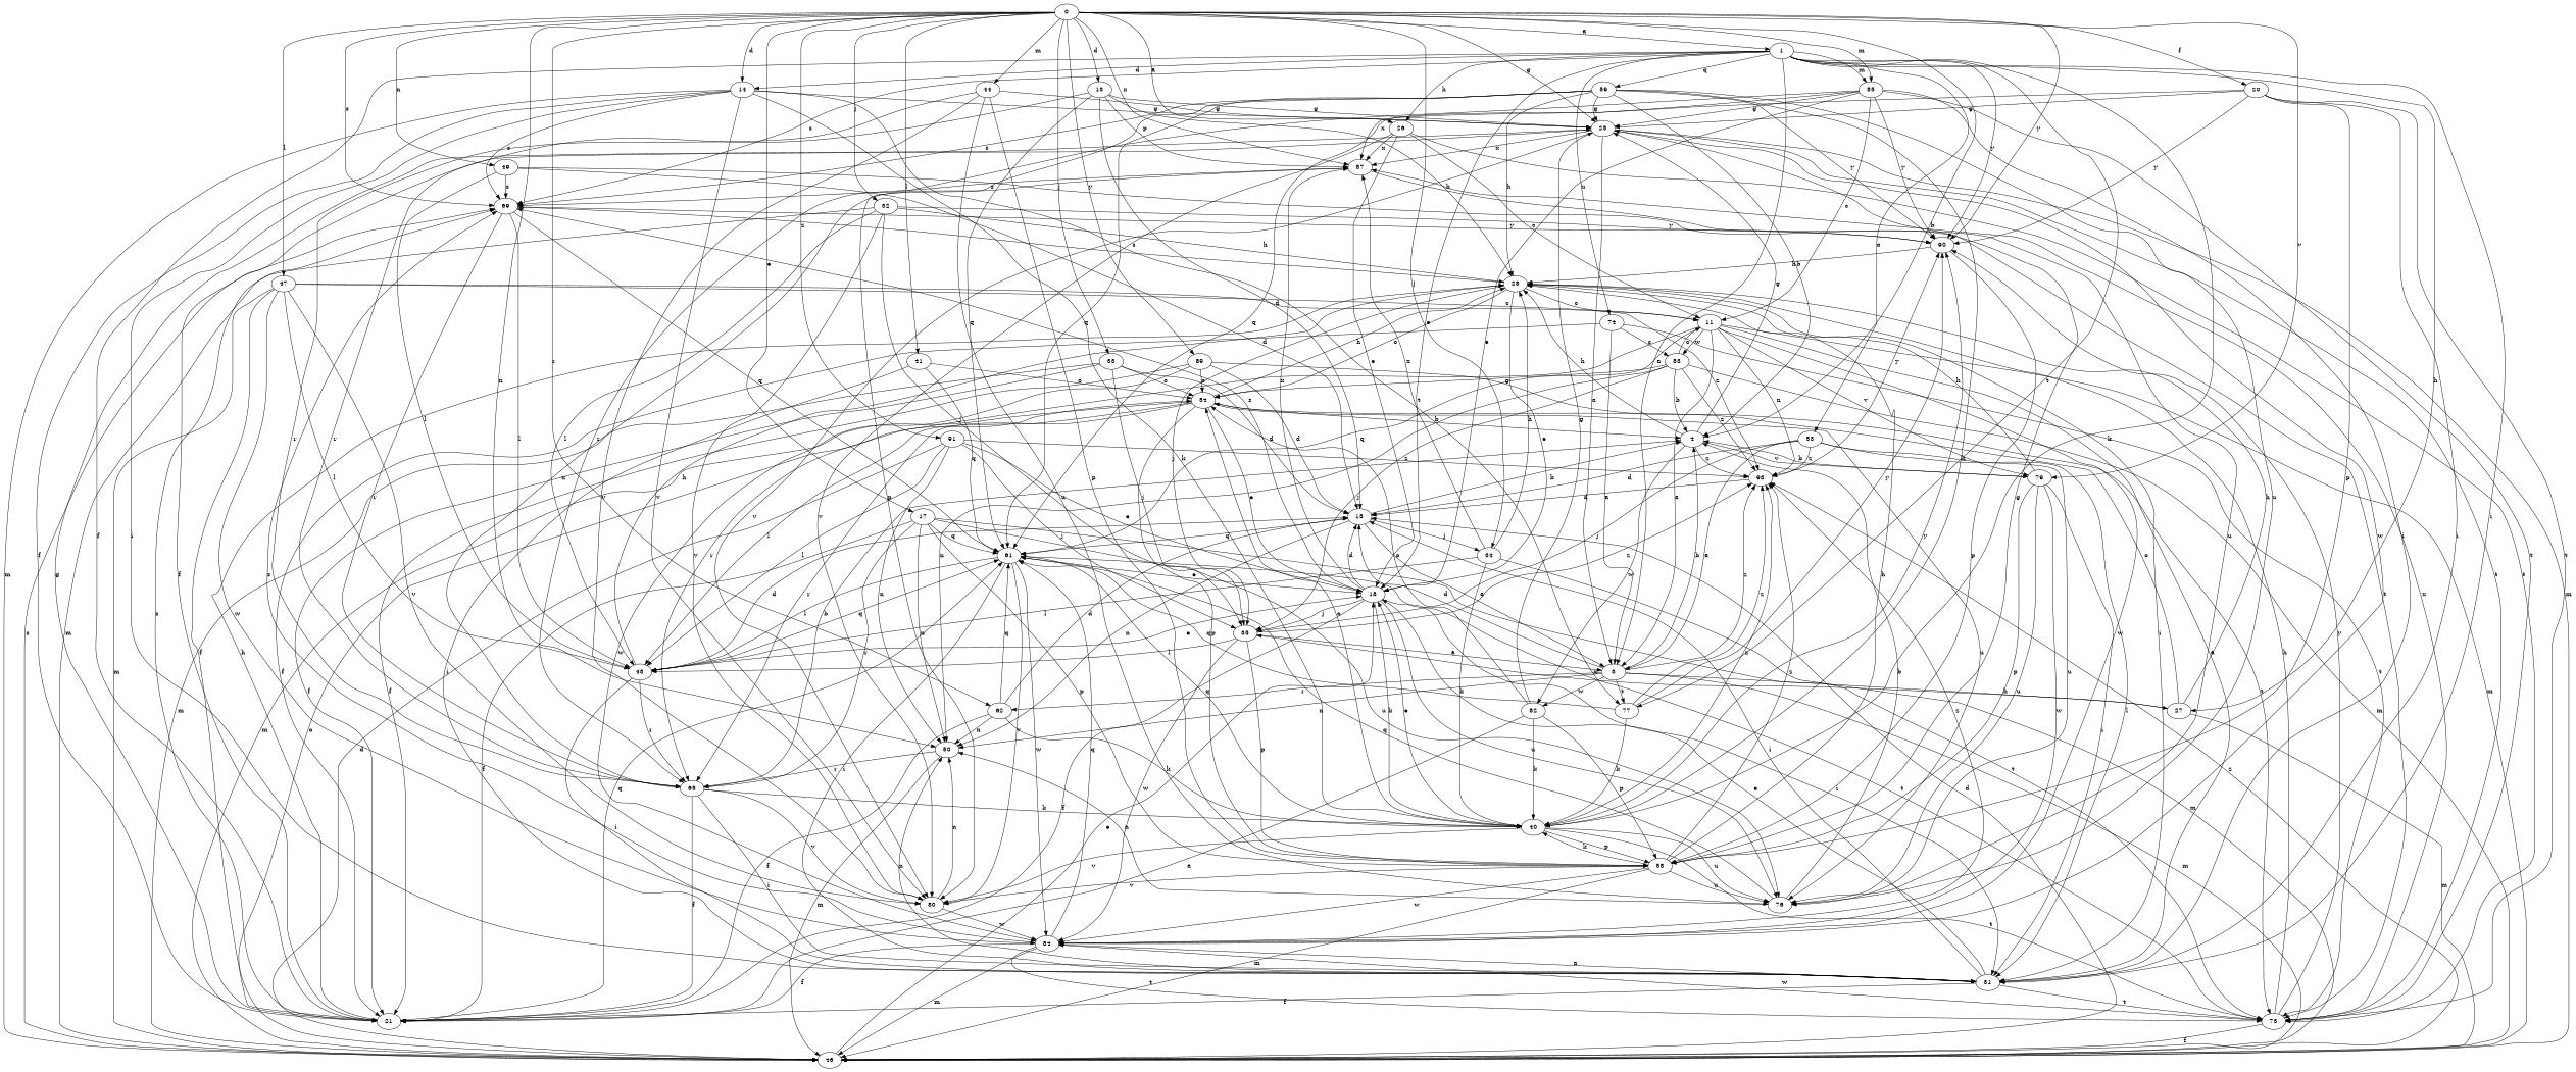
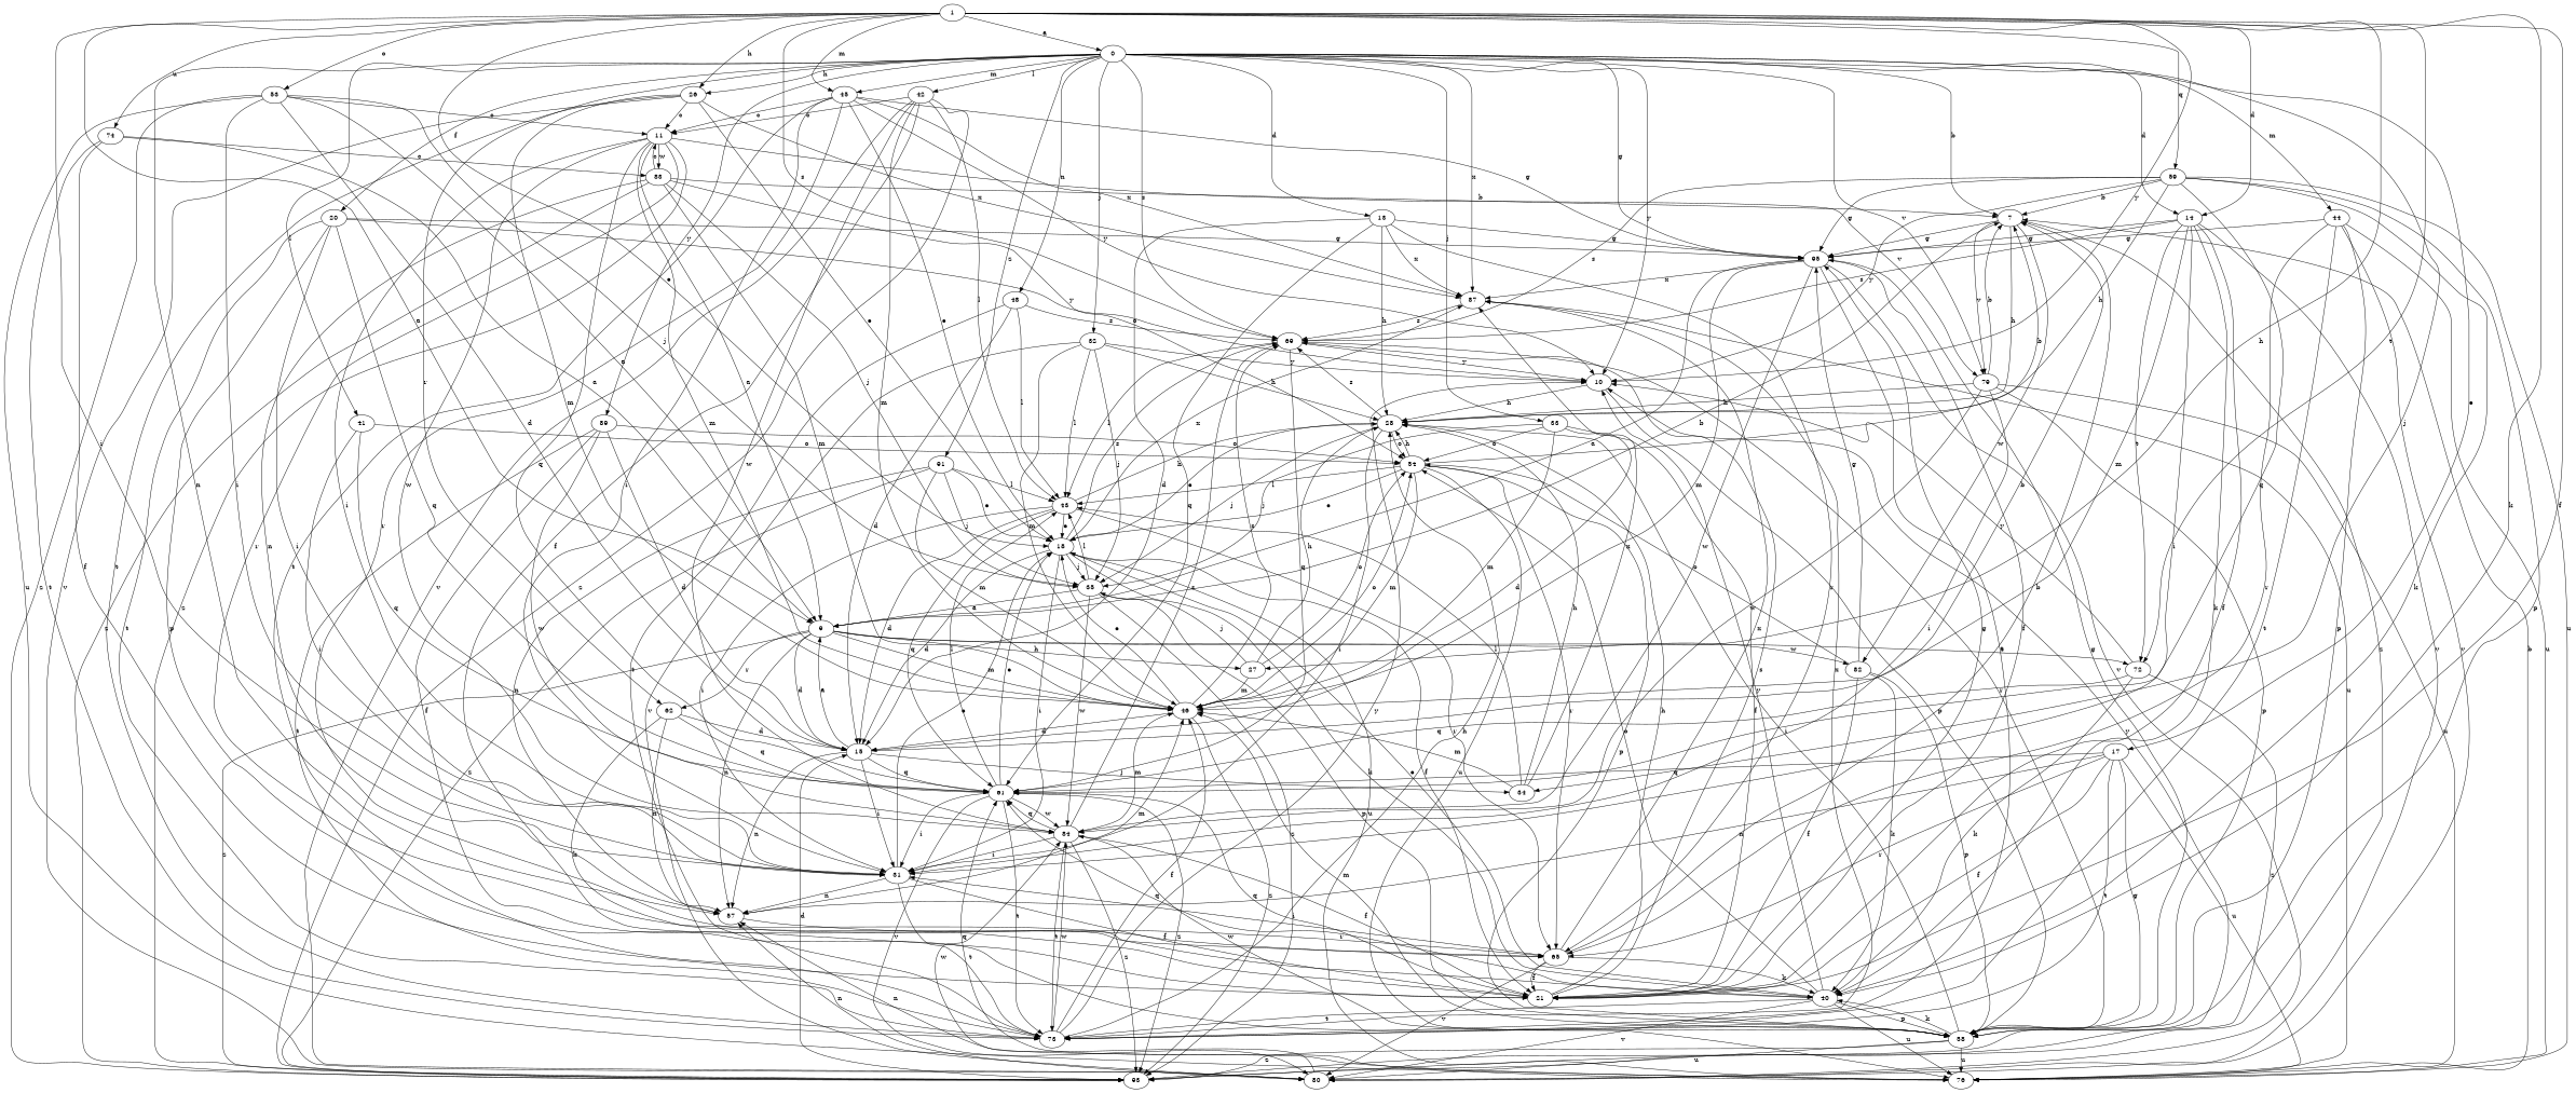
  strict digraph {
    0
    1
-   7 [label=4]
+   7
    13
    14
    17
    20
-   25
+   25 [label=95]
    26
    32
    33
    34
    41
-   42 [label=47]
+   42
    44
-   45 [label=85]
-   48 [label=49]
-   50
+   45
+   48
+   50 [label=57]
    62
    69
    79
    87
    89
-   90
+   90 [label=10]
    91
-   3
+   3 [label=9]
    18
    21
    27
    31
    40
    53
    59
-   72 [label=77]
+   72
    74
    82
    93
    28
    15
    61
    65
    46
    80
    58
    73
    76
    84
    11
    35
    43
    54
    83
-   0 -> 1 [label=a]
+   1 -> 0 [label=a]
    0 -> 7 [label=b]
    0 -> 13 [label=d]
    0 -> 14 [label=d]
    0 -> 17 [label=e]
    0 -> 20 [label=f]
    0 -> 25 [label=g]
-   0 -> 26 [label=a]
+   0 -> 26 [label=h]
    0 -> 32 [label=j]
    0 -> 33 [label=j]
    0 -> 34 [label=j]
    0 -> 41 [label=l]
    0 -> 42 [label=l]
    0 -> 44 [label=m]
    0 -> 45 [label=m]
    0 -> 48 [label=n]
    0 -> 50 [label=n]
    0 -> 62 [label=r]
    0 -> 69 [label=s]
    0 -> 79 [label=v]
    0 -> 87 [label=x]
    0 -> 89 [label=y]
    0 -> 90 [label=y]
    0 -> 91 [label=z]
    1 -> 14 [label=d]
    1 -> 26 [label=h]
    1 -> 45 [label=m]
    1 -> 69 [label=s]
    1 -> 90 [label=y]
    1 -> 3 [label=a]
    1 -> 18 [label=e]
    1 -> 21 [label=f]
    1 -> 27 [label=h]
    1 -> 31 [label=i]
    1 -> 40 [label=k]
    1 -> 53 [label=o]
    1 -> 59 [label=q]
    1 -> 72 [label=t]
    1 -> 74 [label=u]
    7 -> 25 [label=g]
    7 -> 79 [label=v]
    7 -> 82 [label=w]
    7 -> 93 [label=z]
    7 -> 28 [label=h]
    13 -> 25 [label=g]
-   13 -> 87 [label=p]
+   13 -> 87 [label=x]
    13 -> 28 [label=h]
    13 -> 15 [label=d]
    13 -> 61 [label=q]
    13 -> 65 [label=r]
    14 -> 25 [label=g]
    14 -> 69 [label=s]
    14 -> 21 [label=f]
    14 -> 31 [label=i]
    14 -> 40 [label=k]
    14 -> 72 [label=t]
    14 -> 46 [label=m]
    14 -> 80 [label=v]
    17 -> 50 [label=n]
    17 -> 21 [label=f]
    17 -> 61 [label=q]
    17 -> 65 [label=r]
-   17 -> 58 [label=p]
+   17 -> 58 [label=g]
    17 -> 73 [label=t]
    17 -> 76 [label=u]
    20 -> 25 [label=g]
    20 -> 90 [label=y]
    20 -> 31 [label=i]
    20 -> 61 [label=q]
    20 -> 58 [label=p]
    20 -> 73 [label=t]
    25 -> 87 [label=x]
    25 -> 3 [label=a]
    25 -> 21 [label=f]
    25 -> 46 [label=m]
    25 -> 80 [label=v]
    25 -> 73 [label=t]
    25 -> 84 [label=w]
    26 -> 87 [label=x]
    26 -> 18 [label=e]
+   26 -> 46 [label=m]
    26 -> 80 [label=v]
    26 -> 73 [label=t]
    26 -> 11 [label=c]
    32 -> 90 [label=y]
    32 -> 28 [label=h]
    32 -> 46 [label=m]
    32 -> 80 [label=v]
    32 -> 35 [label=j]
    32 -> 43 [label=l]
    33 -> 21 [label=f]
    33 -> 15 [label=d]
    33 -> 46 [label=m]
    33 -> 35 [label=j]
    33 -> 54 [label=o]
    34 -> 87 [label=x]
-   34 -> 40 [label=k]
    34 -> 28 [label=h]
    34 -> 46 [label=m]
    34 -> 43 [label=l]
    41 -> 31 [label=i]
    41 -> 61 [label=q]
    41 -> 54 [label=o]
    42 -> 21 [label=f]
    42 -> 93 [label=z]
    42 -> 46 [label=m]
    42 -> 80 [label=v]
    42 -> 84 [label=w]
    42 -> 11 [label=c]
    42 -> 43 [label=l]
    44 -> 25 [label=g]
    44 -> 65 [label=r]
    44 -> 80 [label=v]
    44 -> 58 [label=p]
+   44 -> 73 [label=t]
    44 -> 76 [label=u]
    45 -> 25 [label=g]
    45 -> 87 [label=x]
    45 -> 90 [label=y]
    45 -> 18 [label=e]
    45 -> 31 [label=i]
    45 -> 65 [label=r]
    45 -> 73 [label=t]
    45 -> 11 [label=c]
    48 -> 69 [label=s]
    48 -> 15 [label=d]
    48 -> 73 [label=t]
    48 -> 43 [label=l]
    50 -> 65 [label=r]
    50 -> 46 [label=m]
    62 -> 50 [label=n]
-   62 -> 21 [label=f]
    62 -> 40 [label=k]
    62 -> 15 [label=d]
    62 -> 61 [label=q]
    69 -> 90 [label=y]
    69 -> 61 [label=q]
-   69 -> 65 [label=r]
+   69 -> 58 [label=r]
    69 -> 43 [label=l]
    79 -> 7 [label=b]
    79 -> 31 [label=i]
    79 -> 28 [label=h]
    79 -> 58 [label=p]
    79 -> 76 [label=u]
    79 -> 84 [label=w]
    87 -> 69 [label=s]
    87 -> 76 [label=u]
    89 -> 21 [label=f]
    89 -> 15 [label=d]
    89 -> 73 [label=t]
    89 -> 84 [label=w]
    89 -> 54 [label=o]
    90 -> 28 [label=h]
    90 -> 58 [label=p]
    91 -> 50 [label=n]
    91 -> 18 [label=e]
    91 -> 93 [label=z]
-   91 -> 46 [label=d]
+   91 -> 46 [label=m]
    91 -> 35 [label=j]
    91 -> 43 [label=l]
    3 -> 7 [label=b]
    3 -> 50 [label=n]
    3 -> 62 [label=r]
    3 -> 27 [label=h]
    3 -> 72 [label=t]
    3 -> 82 [label=w]
    3 -> 93 [label=z]
    3 -> 15 [label=d]
    3 -> 46 [label=m]
    18 -> 69 [label=s]
    18 -> 87 [label=x]
    18 -> 21 [label=f]
    18 -> 31 [label=i]
    18 -> 40 [label=k]
    18 -> 15 [label=d]
    18 -> 76 [label=u]
    18 -> 35 [label=j]
    21 -> 25 [label=g]
    21 -> 69 [label=s]
    21 -> 28 [label=h]
    21 -> 61 [label=q]
    27 -> 28 [label=h]
    27 -> 46 [label=m]
-   27 -> 35 [label=x]
+   27 -> 35 [label=j]
    27 -> 54 [label=o]
    31 -> 50 [label=n]
    31 -> 18 [label=e]
    31 -> 21 [label=f]
    31 -> 73 [label=t]
    40 -> 90 [label=y]
    40 -> 18 [label=e]
    40 -> 61 [label=q]
    40 -> 80 [label=v]
    40 -> 58 [label=p]
    40 -> 73 [label=t]
    40 -> 76 [label=u]
    40 -> 54 [label=o]
    53 -> 3 [label=a]
-   53 -> 31 [label=l]
+   53 -> 31 [label=i]
    53 -> 93 [label=z]
    53 -> 15 [label=d]
    53 -> 76 [label=u]
    53 -> 35 [label=j]
    59 -> 7 [label=b]
    59 -> 25 [label=g]
    59 -> 69 [label=s]
    59 -> 90 [label=y]
    59 -> 40 [label=k]
    59 -> 28 [label=h]
    59 -> 61 [label=q]
-   59 -> 80 [label=p]
+   59 -> 58 [label=p]
    59 -> 76 [label=u]
    72 -> 90 [label=y]
    72 -> 40 [label=k]
    72 -> 93 [label=z]
    72 -> 61 [label=q]
    74 -> 3 [label=a]
    74 -> 21 [label=f]
    74 -> 73 [label=t]
    74 -> 83 [label=c]
    82 -> 25 [label=g]
-   82 -> 21 [label=a]
+   82 -> 21 [label=f]
    82 -> 40 [label=k]
    82 -> 58 [label=p]
    82 -> 54 [label=o]
    93 -> 90 [label=y]
    93 -> 15 [label=d]
    28 -> 69 [label=s]
    28 -> 18 [label=e]
    28 -> 31 [label=i]
-   28 -> 11 [label=c]
+   53 -> 11 [label=c]
    28 -> 35 [label=j]
    28 -> 54 [label=o]
    15 -> 7 [label=b]
    15 -> 34 [label=j]
    15 -> 50 [label=n]
    15 -> 3 [label=a]
-   31 -> 15 [label=i]
+   15 -> 31 [label=i]
    15 -> 61 [label=q]
    61 -> 18 [label=e]
    61 -> 31 [label=i]
-   40 -> 93 [label=z]
+   61 -> 93 [label=z]
    61 -> 80 [label=v]
    61 -> 73 [label=t]
    61 -> 84 [label=w]
    61 -> 43 [label=l]
    65 -> 7 [label=b]
    65 -> 87 [label=x]
    65 -> 21 [label=f]
    65 -> 31 [label=i]
    65 -> 40 [label=k]
    65 -> 80 [label=v]
    46 -> 69 [label=s]
    46 -> 18 [label=e]
    46 -> 93 [label=z]
    46 -> 15 [label=d]
    46 -> 54 [label=o]
    80 -> 50 [label=n]
    80 -> 84 [label=w]
    58 -> 25 [label=g]
    58 -> 40 [label=k]
    58 -> 93 [label=z]
-   58 -> 28 [label=h]
+   58 -> 28 [label=i]
    58 -> 46 [label=m]
-   58 -> 80 [label=v]
+   58 -> 80 [label=u]
    58 -> 76 [label=u]
    58 -> 84 [label=w]
    73 -> 87 [label=x]
    73 -> 90 [label=y]
    73 -> 28 [label=h]
    73 -> 46 [label=f]
    73 -> 84 [label=w]
    76 -> 7 [label=b]
    76 -> 50 [label=n]
    76 -> 61 [label=q]
    84 -> 69 [label=s]
    84 -> 21 [label=f]
-   84 -> 31 [label=a]
+   84 -> 31 [label=i]
    84 -> 93 [label=z]
    84 -> 61 [label=q]
    84 -> 46 [label=m]
    84 -> 73 [label=t]
    11 -> 79 [label=v]
    11 -> 3 [label=a]
-   11 -> 31 [label=a]
-   11 -> 93 [label=n]
+   11 -> 31 [label=i]
+   11 -> 93 [label=z]
    11 -> 61 [label=q]
    11 -> 65 [label=r]
    11 -> 46 [label=m]
    11 -> 84 [label=w]
    11 -> 83 [label=w]
    35 -> 3 [label=a]
    35 -> 93 [label=z]
    35 -> 58 [label=p]
    35 -> 84 [label=w]
    35 -> 43 [label=l]
    43 -> 18 [label=e]
    43 -> 31 [label=i]
    43 -> 28 [label=h]
    43 -> 15 [label=d]
    43 -> 61 [label=q]
    43 -> 65 [label=r]
    54 -> 7 [label=b]
    54 -> 18 [label=e]
    54 -> 28 [label=h]
    54 -> 65 [label=r]
    54 -> 46 [label=m]
    54 -> 58 [label=p]
    54 -> 76 [label=u]
    54 -> 43 [label=l]
    83 -> 7 [label=b]
    83 -> 50 [label=n]
    83 -> 93 [label=z]
    83 -> 46 [label=m]
    83 -> 11 [label=c]
    83 -> 35 [label=j]
-   83 -> 54 [label=g]
+   83 -> 54 [label=o]
  }
